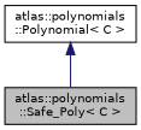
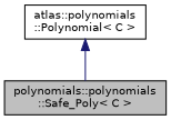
  digraph {
    node [color=black fontname=Helvetica fontsize=10 shape=record style=filled]
-   n1 [fillcolor=grey75 fontcolor=black height=0.2 label="atlas::polynomials\l::Safe_Poly\< C \>" width=0.4]
+   n1 [fillcolor=grey75 fontcolor=black height=0.2 label="polynomials::polynomials\l::Safe_Poly\< C \>" width=0.4]
    n2 [fillcolor=white height=0.2 label="atlas::polynomials\l::Polynomial\< C \>" width=0.4]
    n2 -> n1 [color=midnightblue dir=back fontname=Helvetica fontsize=10 labelfontname=Helvetica labelfontsize=10 style=solid]
  }
